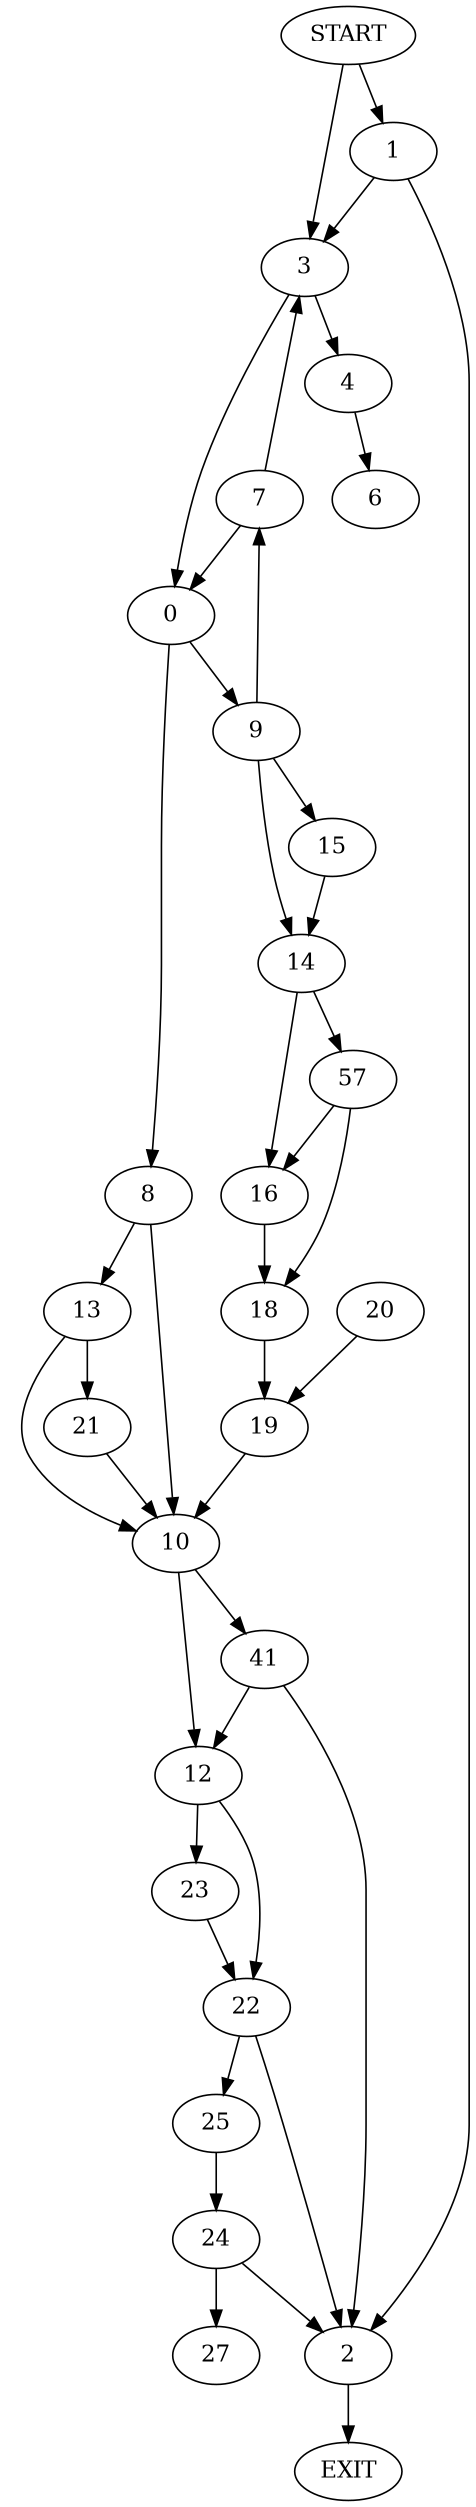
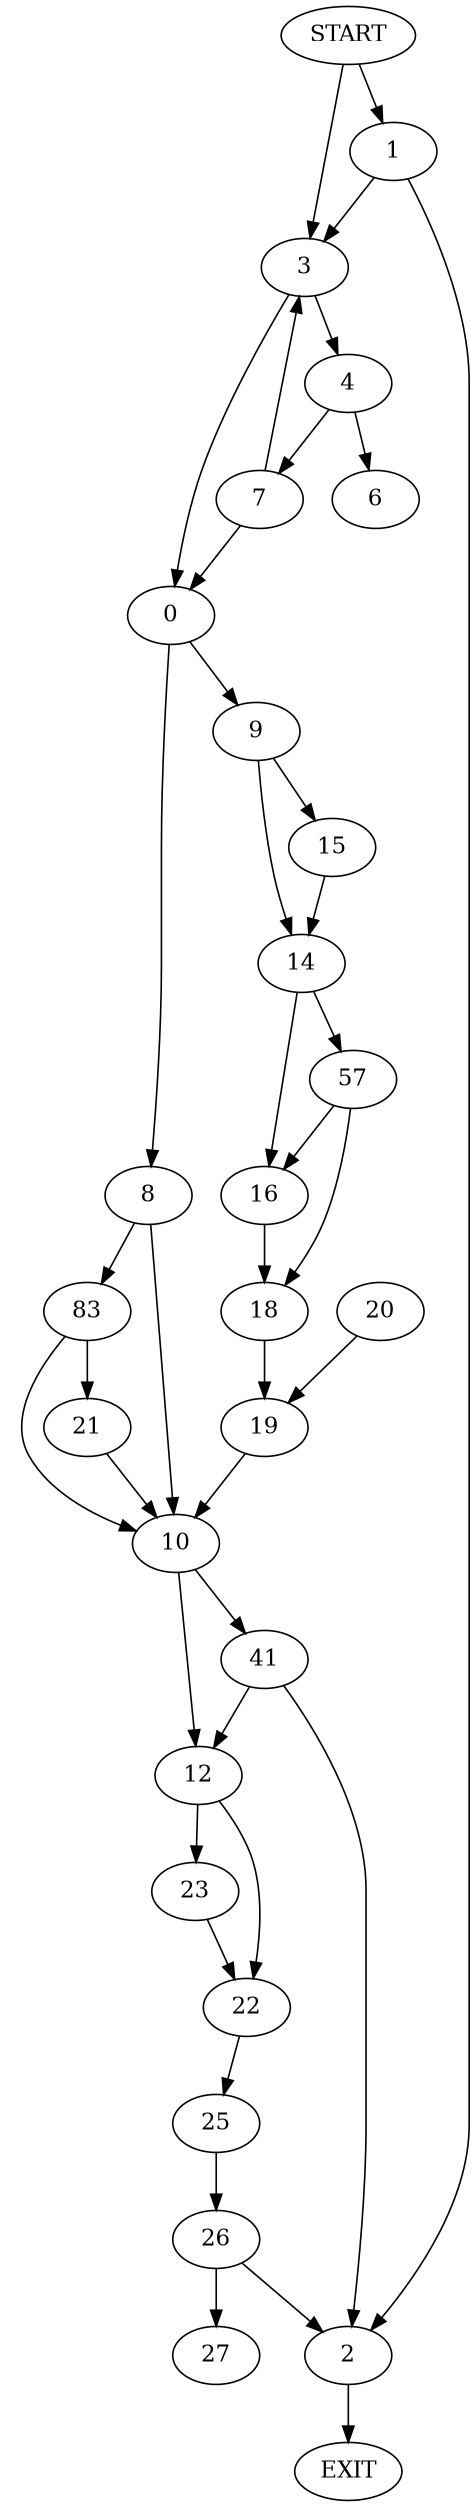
  digraph {
    n1 [label=START]
    1
    3
    2
    20
    19
    n7 [label=EXIT]
    4
    n9 [label=0]
    6
    7
    8
    9
    10
-   13
+   13 [label=83]
    14
    15
    n18 [label=41]
    12
    21
    16
    n22 [label=57]
    22
    23
    25
    18
-   26 [label=24]
+   26
    27
    n1 -> 1
    n1 -> 3
    1 -> 3
    1 -> 2
    3 -> 4
    3 -> n9
    2 -> n7
    20 -> 19
    19 -> 10
    4 -> 6
-   9 -> 7
+   4 -> 7
    n9 -> 8
    n9 -> 9
    7 -> 3
    7 -> n9
    8 -> 10
    8 -> 13
    9 -> 14
    9 -> 15
    10 -> n18
    10 -> 12
    13 -> 10
    13 -> 21
    14 -> 16
    14 -> n22
    15 -> 14
    n18 -> 2
    n18 -> 12
    12 -> 22
    12 -> 23
    21 -> 10
    16 -> 18
    n22 -> 16
    n22 -> 18
-   22 -> 2
    22 -> 25
    23 -> 22
    25 -> 26
    18 -> 19
    26 -> 2
    26 -> 27
  }
